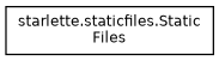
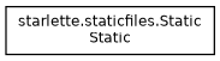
  digraph {
    rankdir=TB
-   n1 [color=black fillcolor=white fontname=Helvetica fontsize=10 height=0.2 label="starlette.staticfiles.Static\lFiles" shape=record style=filled width=0.4]
+   n1 [color=black fillcolor=white fontname=Helvetica fontsize=10 height=0.2 label="starlette.staticfiles.Static\lStatic" shape=record style=filled width=0.4]
  }
